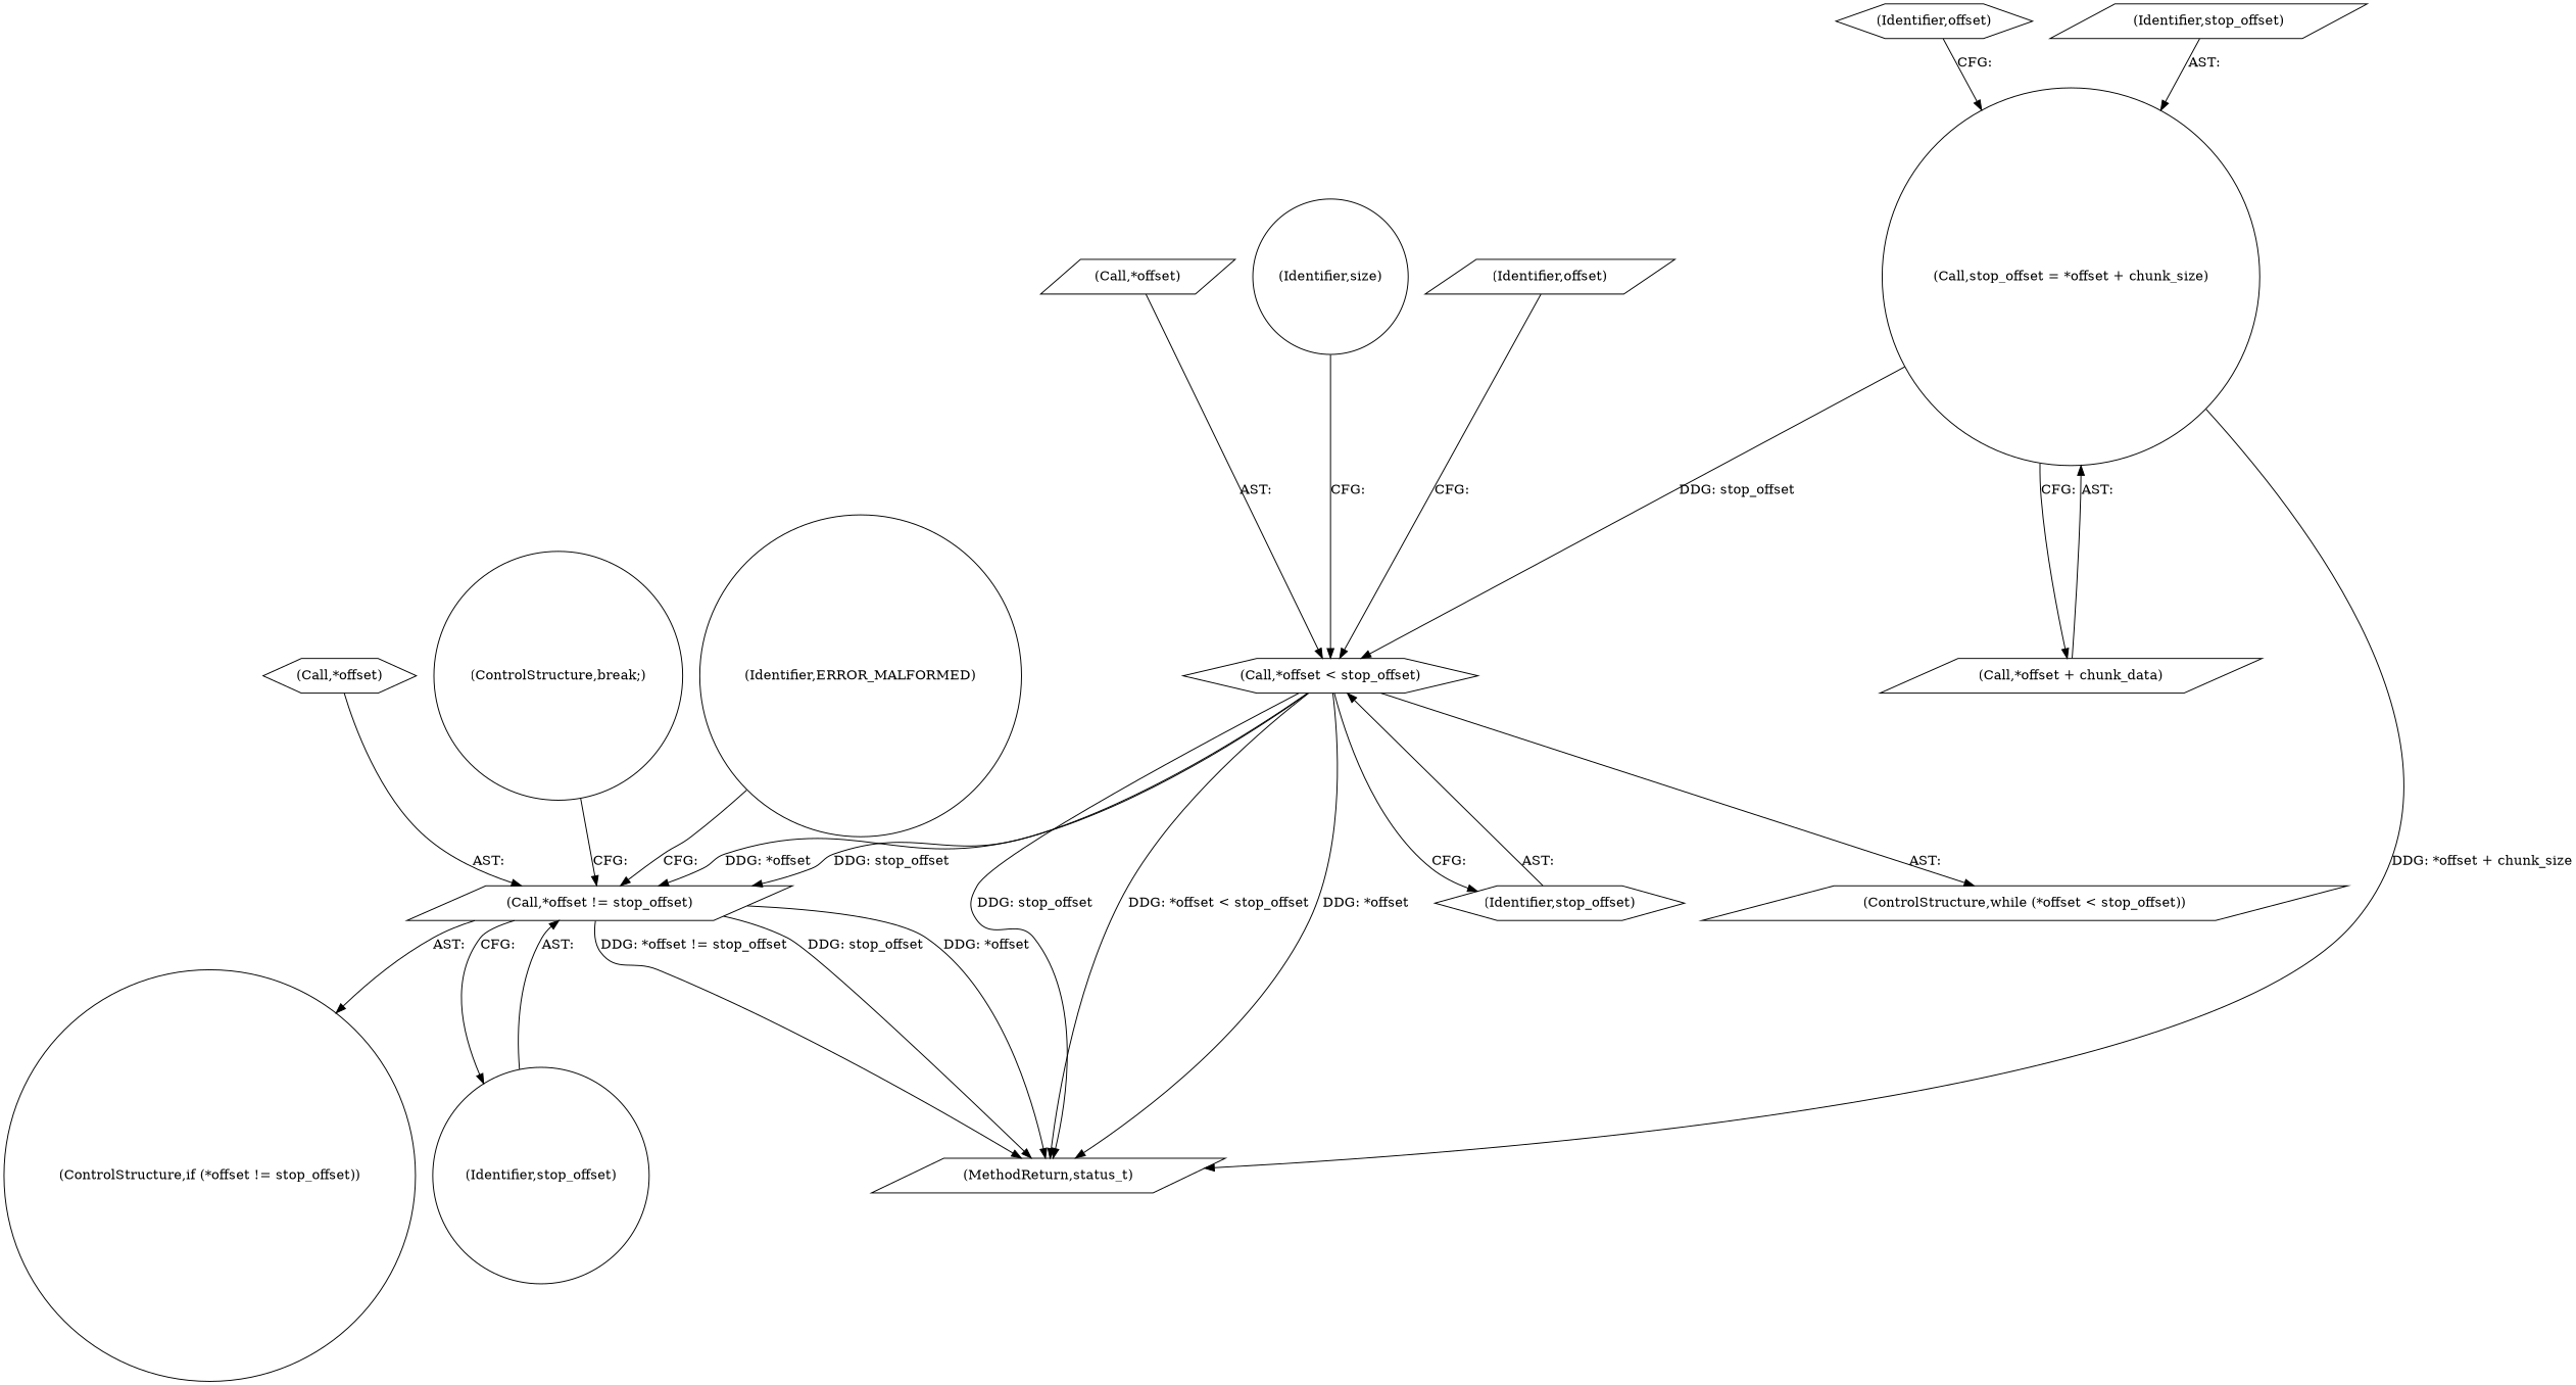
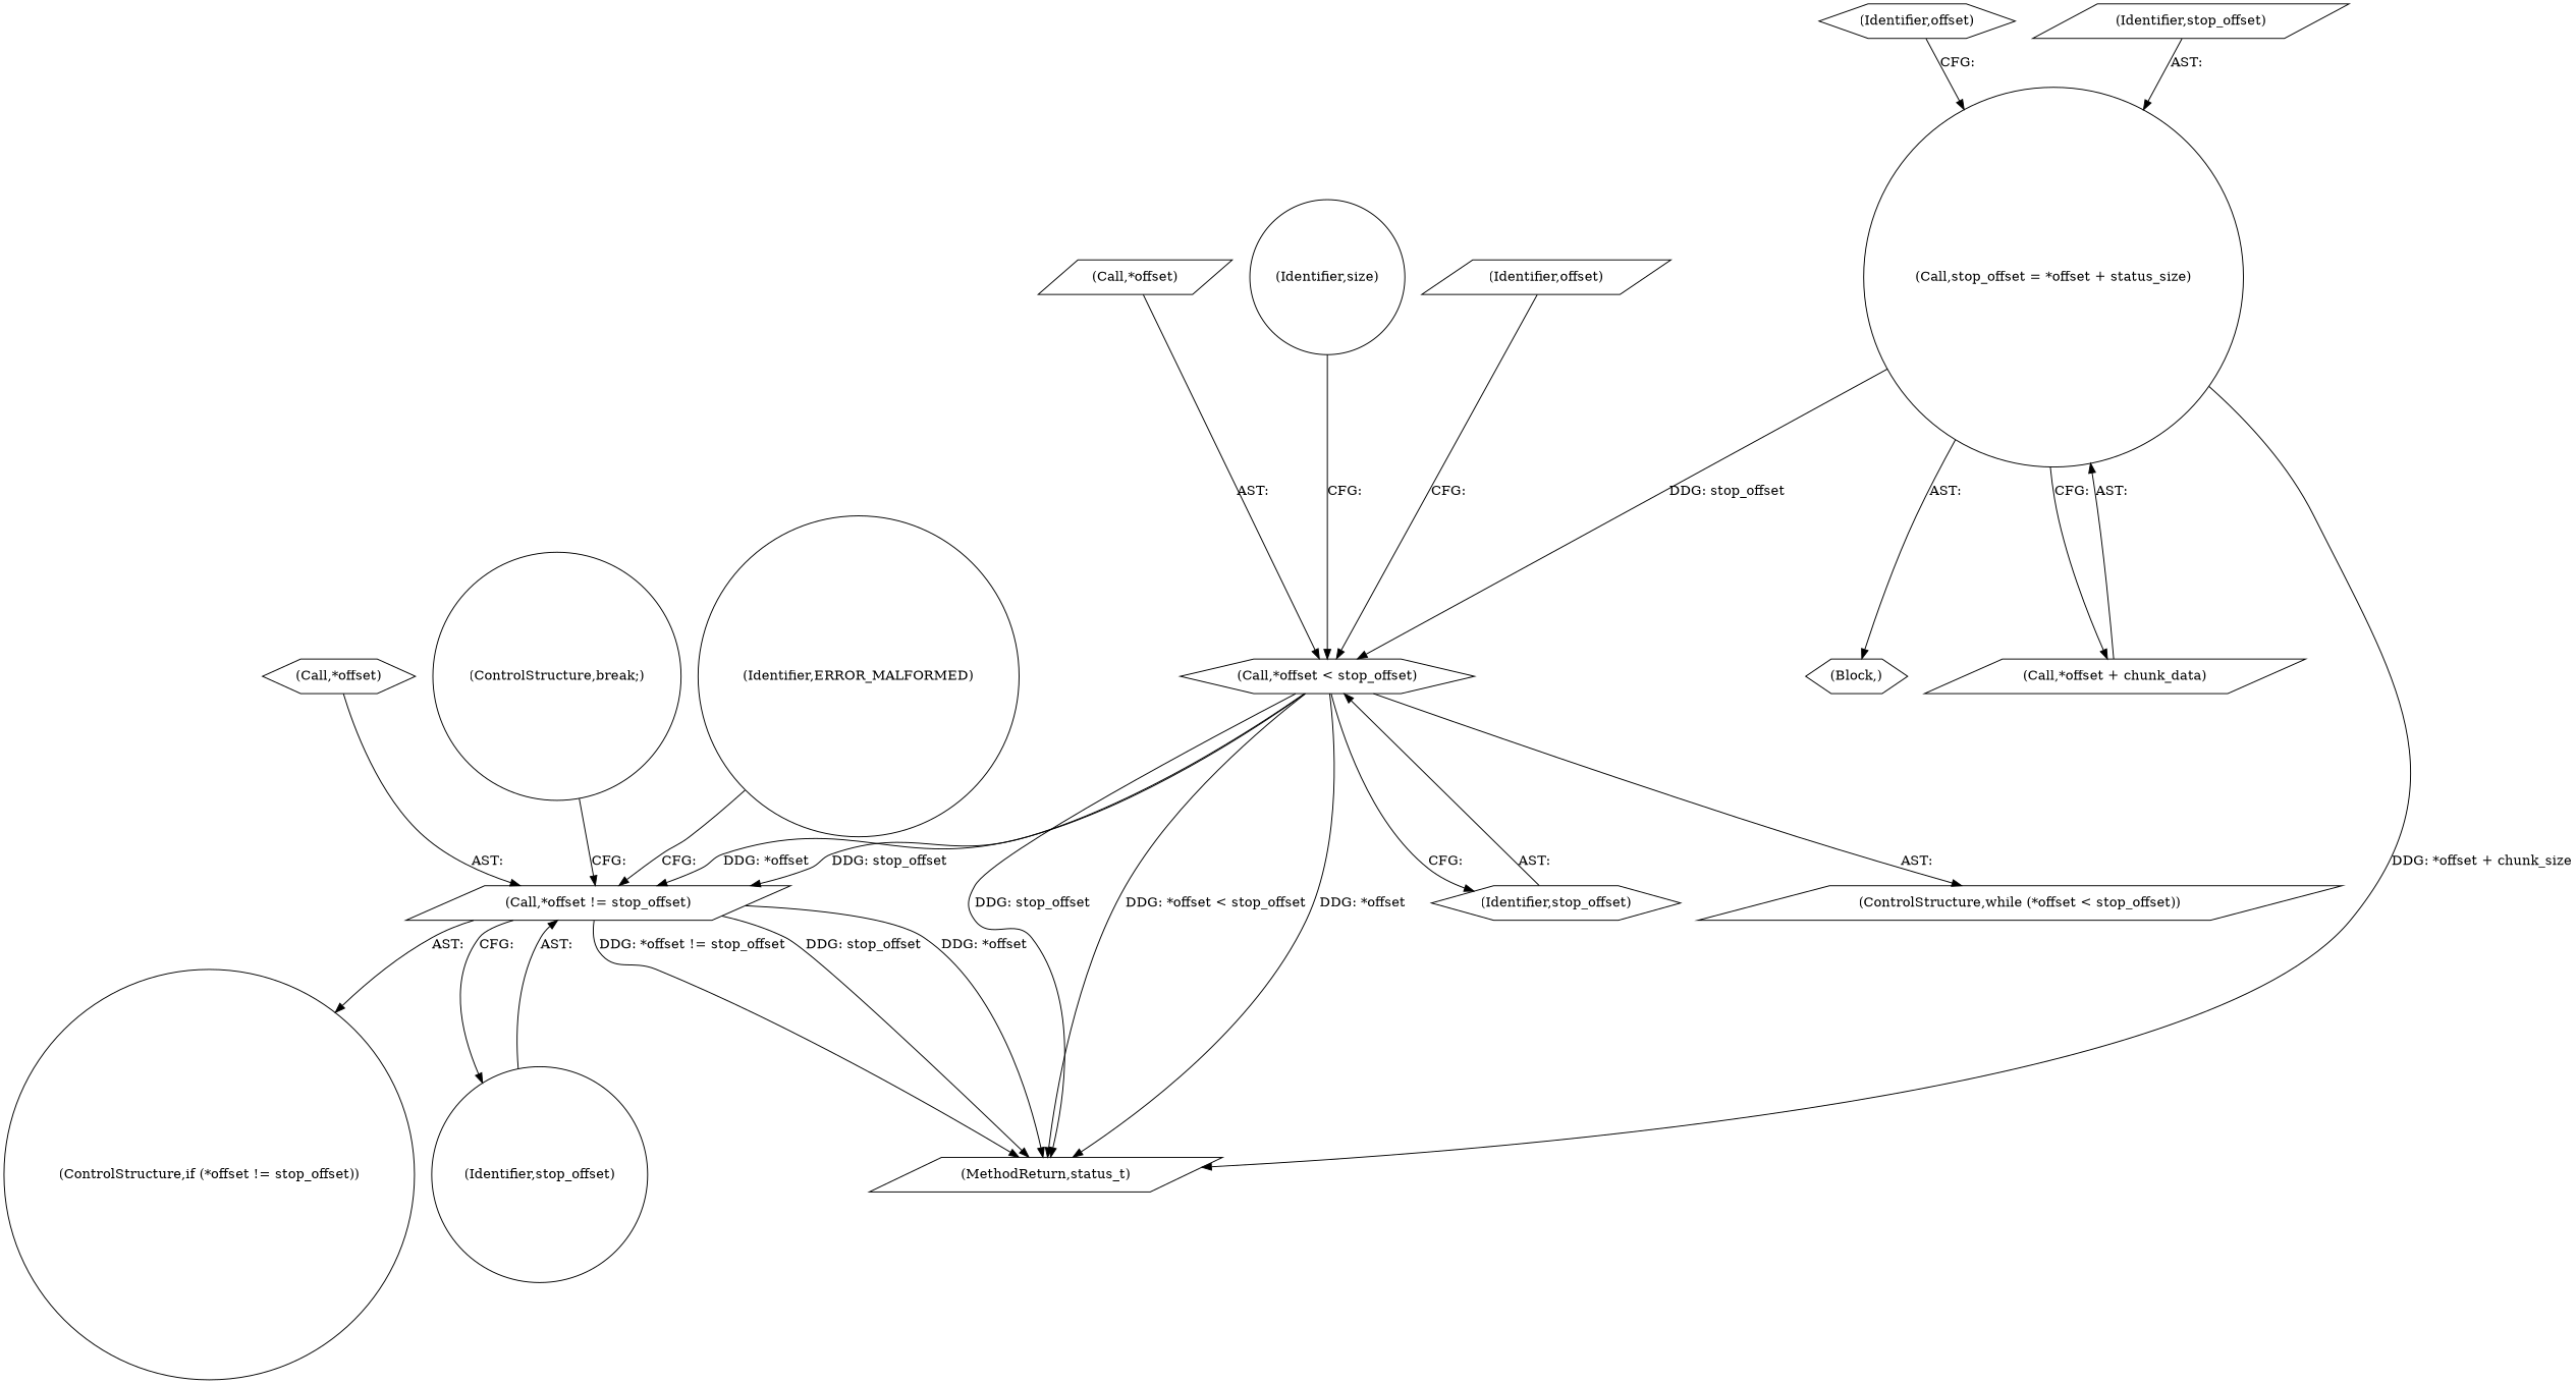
  digraph {
    fontname="DejaVu Serif"
    node [fontname="DejaVu Serif" shape=parallelogram]
    edge [fontname="DejaVu Serif"]
-   n1 [label="(Call,stop_offset = *offset + chunk_size)" shape=circle]
+   n1 [label="(Call,stop_offset = *offset + status_size)" shape=circle]
    n2 [label="(Call,*offset < stop_offset)" shape=hexagon]
+   n3 [label="(Block,)" shape=hexagon]
    n4 [label="(Call,*offset + chunk_data)"]
    n5 [label="(MethodReturn,status_t)"]
    n6 [label="(Call,*offset != stop_offset)"]
    n7 [label="(Identifier,stop_offset)" shape=hexagon]
    n8 [label="(ControlStructure,while (*offset < stop_offset))"]
    n9 [label="(ControlStructure,if (*offset != stop_offset))" shape=circle]
    n10 [label="(Identifier,stop_offset)" shape=circle]
    n11 [label="(Call,*offset)" shape=hexagon]
    n12 [label="(Call,*offset)"]
    n13 [label="(Identifier,offset)" shape=hexagon]
    n14 [label="(Identifier,size)" shape=circle]
    n15 [label="(ControlStructure,break;)" shape=circle]
    n16 [label="(Identifier,offset)"]
    n17 [label="(Identifier,ERROR_MALFORMED)" shape=circle]
    n18 [label="(Identifier,stop_offset)"]
    n1 -> n2 [label="DDG: stop_offset"]
+   n1 -> n3 [label="AST: "]
    n1 -> n4 [label="CFG: "]
    n1 -> n5 [label="DDG: *offset + chunk_size"]
    n2 -> n5 [label="DDG: stop_offset"]
    n2 -> n5 [label="DDG: *offset < stop_offset"]
    n2 -> n5 [label="DDG: *offset"]
    n2 -> n6 [label="DDG: *offset"]
    n2 -> n6 [label="DDG: stop_offset"]
    n2 -> n7 [label="CFG: "]
    n2 -> n8 [label="AST: "]
    n4 -> n1 [label="AST: "]
    n6 -> n5 [label="DDG: *offset != stop_offset"]
    n6 -> n5 [label="DDG: stop_offset"]
    n6 -> n5 [label="DDG: *offset"]
    n6 -> n9 [label="AST: "]
    n6 -> n10 [label="CFG: "]
    n7 -> n2 [label="AST: "]
    n10 -> n6 [label="AST: "]
    n11 -> n6 [label="AST: "]
    n12 -> n2 [label="AST: "]
    n13 -> n1 [label="CFG: "]
    n14 -> n2 [label="CFG: "]
    n15 -> n6 [label="CFG: "]
    n16 -> n2 [label="CFG: "]
    n17 -> n6 [label="CFG: "]
    n18 -> n1 [label="AST: "]
  }
